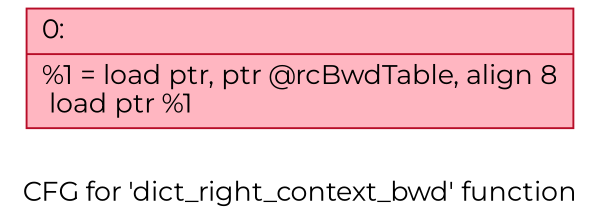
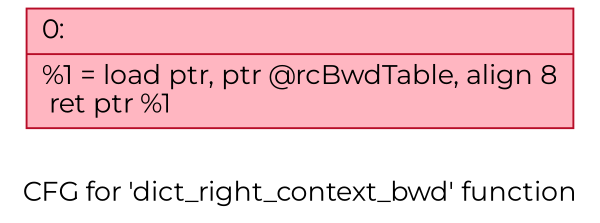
  digraph {
    label="CFG for 'dict_right_context_bwd' function"
    fontname=Montserrat
-   n1 [color="#b70d28ff" fillcolor=lightpink fontname=Montserrat label="{0:\l|  %1 = load ptr, ptr @rcBwdTable, align 8\l  load ptr %1\l}" shape=record style=filled]
+   n1 [color="#b70d28ff" fillcolor=lightpink fontname=Montserrat label="{0:\l|  %1 = load ptr, ptr @rcBwdTable, align 8\l  ret ptr %1\l}" shape=record style=filled]
  }
